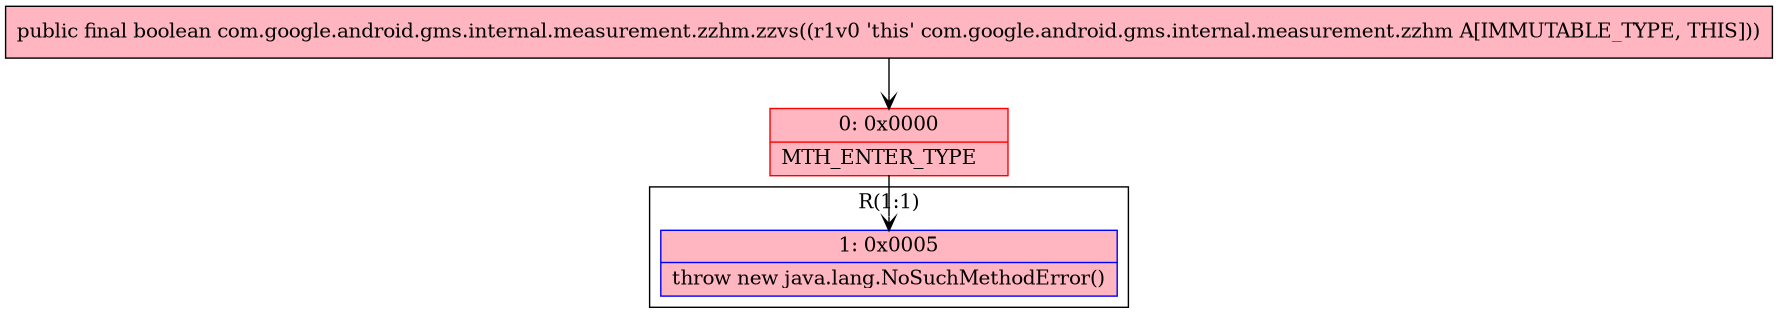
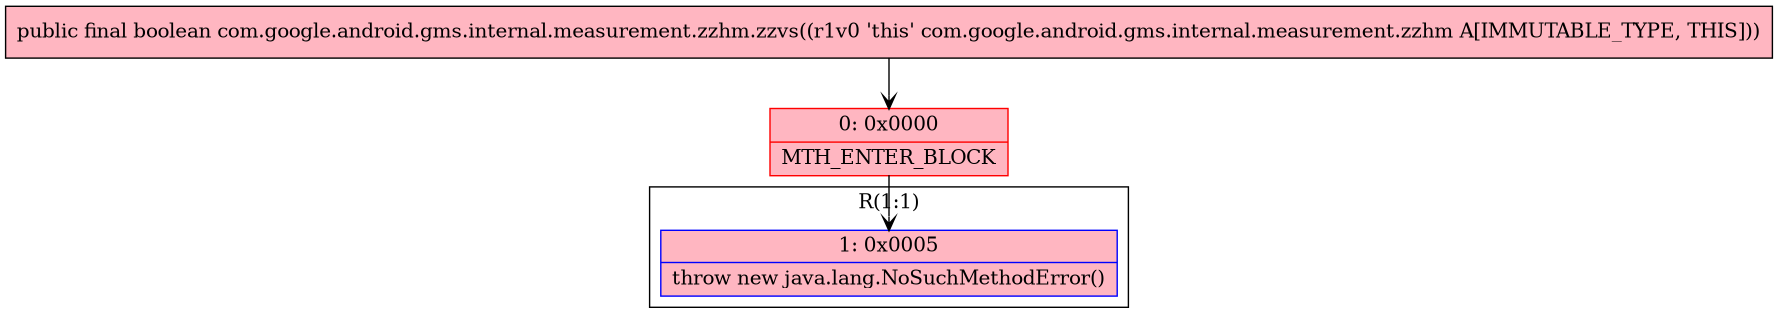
  digraph {
    node [shape=record style=filled fillcolor=lightpink]
    edge [arrowhead=vee]
    n1 [color=blue label="{1\:\ 0x0005|throw new java.lang.NoSuchMethodError()\l}"]
-   n2 [color=red label="{0\:\ 0x0000|MTH_ENTER_TYPE\l}"]
+   n2 [color=red label="{0\:\ 0x0000|MTH_ENTER_BLOCK\l}"]
    n3 [label="{public final boolean com.google.android.gms.internal.measurement.zzhm.zzvs((r1v0 'this' com.google.android.gms.internal.measurement.zzhm A[IMMUTABLE_TYPE, THIS])) }"]
    subgraph cluster_1 {
      label="R(1:1)"
      n1
    }
    n2 -> n1
    n3 -> n2
  }
